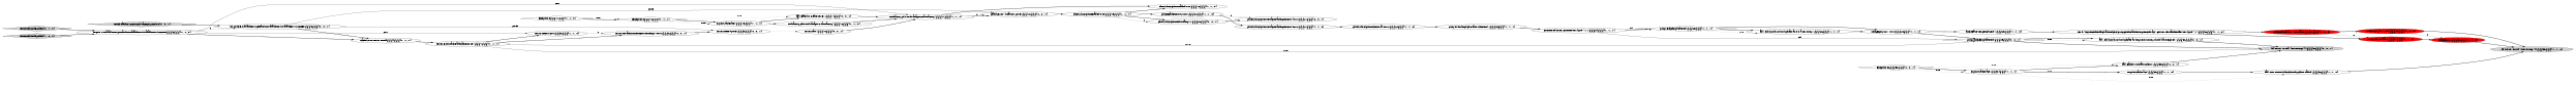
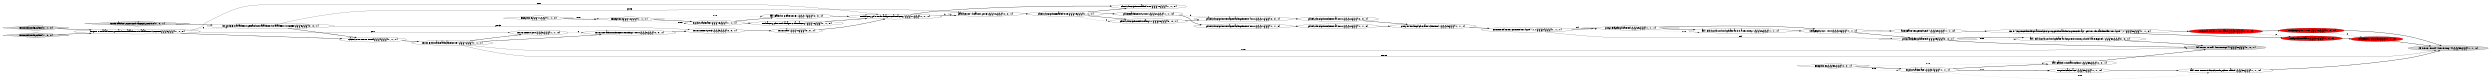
  digraph {
    rankdir=LR
    node [fillcolor=white shape=ellipse style=filled]
    edge [style=bold]
    n1 [label="pf.setSubscriptionRedundancy(-1)@@@20@@@['0', '0', '1']"]
    n2 [label="pf.setSubscriptionMessageTrackingTimeout(4000)@@@21@@@['0', '0', '1']"]
+   n3 [label="pf.setSubscriptionAckInterval(2000)@@@22@@@['0', '0', '1']"]
    n4 [label="proxy = (PoolImpl)pf.create(\"clientPool\")@@@23@@@['1', '1', '1']"]
    n5 [label="pf.setSubscriptionMessageTrackingTimeout(8000)@@@21@@@['1', '1', '0']"]
    n6 [label="pf.setSubscriptionAckInterval(2000)@@@22@@@['1', '1', '0']"]
    n7 [label="e.printStackTrace()@@@13@@@['1', '1', '1']"]
    n8 [label="PoolFactory pf = PoolManager.createFactory()@@@16@@@['1', '1', '0']"]
    n9 [label="fail(\"Failed to create server\")@@@14@@@['0', '0', '1']"]
    n10 [label="PoolFactory pf = PoolManager.createFactory()@@@17@@@['1', '1', '1']"]
    n11 [label="server.setPort(port3)@@@9@@@['0', '0', '1']"]
    n12 [label="server.start()@@@10@@@['0', '0', '1']"]
    n13 [label="EventID eid = new EventID(new byte((((,1,1)@@@24@@@['1', '1', '1']"]
    n14 [label="proxy.verifyIfDuplicate(eid)@@@25@@@['1', '1', '1']" shape=diamond]
    n15 [label="proxy.verifyIfDuplicate(eid)@@@29@@@['0', '0', '1']" shape=diamond]
    n16 [label="verifyExpiry(60 * 1000)@@@28@@@['1', '1', '1']"]
    n17 [label="fail(\" eid should not be duplicate as it is a new entry\")@@@26@@@['1', '1', '1']"]
    n18 [fillcolor=lightgray label="{if (server != null) {server.stop()}}@@@38@@@['0', '0', '1']"]
    n19 [label="fail(\" eid should not be duplicate as the previous entry should have expired \")@@@30@@@['0', '0', '1']"]
    n20 [label="pf.addServer(\"localhost\",port3)@@@18@@@['0', '0', '1']"]
    n21 [label="pf.setSubscriptionEnabled(true)@@@18@@@['1', '1', '0']"]
    n22 [label="int port3 = AvailablePort.getRandomAvailablePort(AvailablePort.SOCKET)@@@3@@@['0', '0', '1']"]
    n23 [label="CacheServer server = null@@@4@@@['1', '1', '1']"]
    n24 [label="server = this.cache.addCacheServer()@@@7@@@['1', '1', '1']"]
    n25 [label="pf.setSubscriptionEnabled(true)@@@19@@@['1', '1', '1']"]
    n26 [fillcolor=lightgray label="testNoAckSendByClient['0', '1', '0']" shape=diamond]
    n27 [label="int port = AvailablePort.getRandomAvailablePort(AvailablePort.SOCKET)@@@3@@@['1', '1', '0']"]
    n28 [label="server.setPort(port)@@@8@@@['1', '1', '0']"]
    n29 [fillcolor=red label="verifyAckSend(30 * 1000,false)@@@31@@@['1', '0', '0']"]
    n30 [fillcolor=red label="verifyExpiry(90 * 1000)@@@32@@@['1', '0', '0']"]
    n31 [fillcolor=red label="verifyAckSend(false)@@@31@@@['0', '1', '0']"]
    n32 [fillcolor=red label="verifyExpiry()@@@32@@@['0', '1', '0']"]
    n33 [fillcolor=lightgray label="{if (server != null) {server.stop()}}@@@39@@@['1', '1', '0']"]
    n34 [label="server.setMaximumTimeBetweenPings(10000)@@@8@@@['0', '0', '1']"]
    n35 [label="assertFalse(seo.getAckSend())@@@29@@@['1', '1', '0']"]
    n36 [label="ex.printStackTrace()@@@35@@@['1', '1', '0']"]
    n37 [label="fail(\"Test testPeriodicAckSendByClient Failed\")@@@36@@@['1', '1', '0']"]
    n38 [fillcolor=lightgray label="testThreadIdToSequenceIdMapExpiryPositive['0', '0', '1']" shape=diamond]
    n39 [label="pf.setReadTimeout(20000)@@@20@@@['1', '1', '0']"]
    n40 [label="Exception ex@@@33@@@['0', '0', '1']" shape=diamond]
    n41 [label="fail(\"Failed to initialize client\")@@@35@@@['0', '0', '1']"]
    n42 [label="ex.printStackTrace()@@@34@@@['1', '1', '1']"]
    n43 [label="seo = (SequenceIdAndExpirationObject)proxy.getThreadIdToSequenceIdMap().get(new ThreadIdentifier(new byte((((,1))@@@30@@@['1', '1', '0']"]
    n44 [fillcolor=lightgray label="testNoAckSendByClient['1', '0', '0']" shape=diamond]
    n45 [label="Exception e@@@11@@@['1', '1', '0']" shape=diamond]
    n46 [label="Exception e@@@12@@@['1', '1', '1']" shape=diamond]
    n1 -> n2
+   n2 -> n3
+   n3 -> n4
    n4 -> n13
    n5 -> n6
    n6 -> n4
    n7 -> n8
    n7 -> n9
    n8 -> n10
    n9 -> n10
    n10 -> n20 [label=0 style=dashed]
    n10 -> n20
    n10 -> n21
-   n11 -> n12 [style=dotted]
+   n11 -> n12
    n12 -> n10
    n13 -> n14 [label=eid style=solid]
    n13 -> n14
    n13 -> n15 [label=eid style=solid]
    n14 -> n16
    n14 -> n17
    n14 -> n17 [label=true style=dotted]
    n15 -> n18
    n15 -> n19 [label=true style=dotted]
    n15 -> n19
    n16 -> n15
    n16 -> n35
    n17 -> n16
    n19 -> n18
    n20 -> n25
    n22 -> n11 [label=port3 style=solid]
    n22 -> n20 [label=port3 style=solid]
    n22 -> n23
    n23 -> n24
    n24 -> n18 [label=true style=solid]
    n24 -> n28
-   n24 -> n15 [label=server style=solid]
+   n24 -> n33 [label=server style=solid]
    n24 -> n34
    n25 -> n1 [label=0 style=dashed]
    n25 -> n1
    n25 -> n21
    n25 -> n39
    n26 -> n27
    n27 -> n10 [label=port style=solid]
    n27 -> n22 [label=0 style=dashed]
    n27 -> n23
    n27 -> n28 [label=port style=solid]
    n28 -> n34 [label=0 style=dashed]
    n29 -> n30
    n29 -> n31 [label=0 style=dashed]
    n30 -> n32 [label=0 style=dashed]
    n30 -> n33
    n31 -> n32
    n32 -> n33
    n34 -> n11
    n35 -> n43
    n36 -> n37
    n37 -> n33
    n38 -> n22
    n39 -> n2 [label=0 style=dashed]
    n39 -> n5
    n40 -> n41 [label=true style=dotted]
    n40 -> n42 [label=true style=dotted]
    n40 -> n42
    n41 -> n18
    n42 -> n36 [label=true style=dotted]
    n42 -> n36
    n42 -> n37 [label=true style=dotted]
    n42 -> n41
    n43 -> n29
    n43 -> n31
    n44 -> n27
    n45 -> n46 [label=true style=dotted]
    n45 -> n46
    n46 -> n7
    n46 -> n7 [label=true style=dotted]
    n46 -> n9 [label=true style=dotted]
  }
